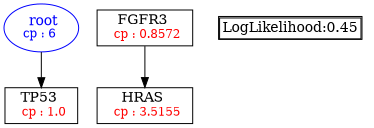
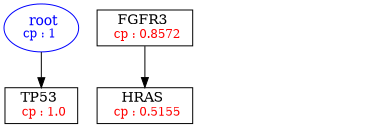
  digraph {
    fontsize=10
    node [shape=box]
-   n1 [color=Blue label=<<font color='Blue'> root</font><br/><font color='Blue' POINT-SIZE='12'>cp : 6 </font>> shape=oval]
+   n1 [color=Blue label=<<font color='Blue'> root</font><br/><font color='Blue' POINT-SIZE='12'>cp : 1 </font>> shape=oval]
    n2 [label=<TP53 <br/> <font color='Red' POINT-SIZE='12'> cp : 1.0 </font>>]
    n3 [label=<FGFR3 <br/> <font color='Red' POINT-SIZE='12'> cp : 0.8572 </font>>]
-   n4 [label=<HRAS <br/> <font color='Red' POINT-SIZE='12'> cp : 3.5155 </font>>]
-   n5 [label=<<TABLE BORDER="1" CELLBORDER="1" CELLSPACING="0" >     <TR><TD ALIGN="LEFT">LogLikelihood:0.45</TD></TR>     </TABLE>> shape=plaintext]
+   n4 [label=<HRAS <br/> <font color='Red' POINT-SIZE='12'> cp : 0.5155 </font>>]
    n1 -> n2
    n3 -> n4
  }
